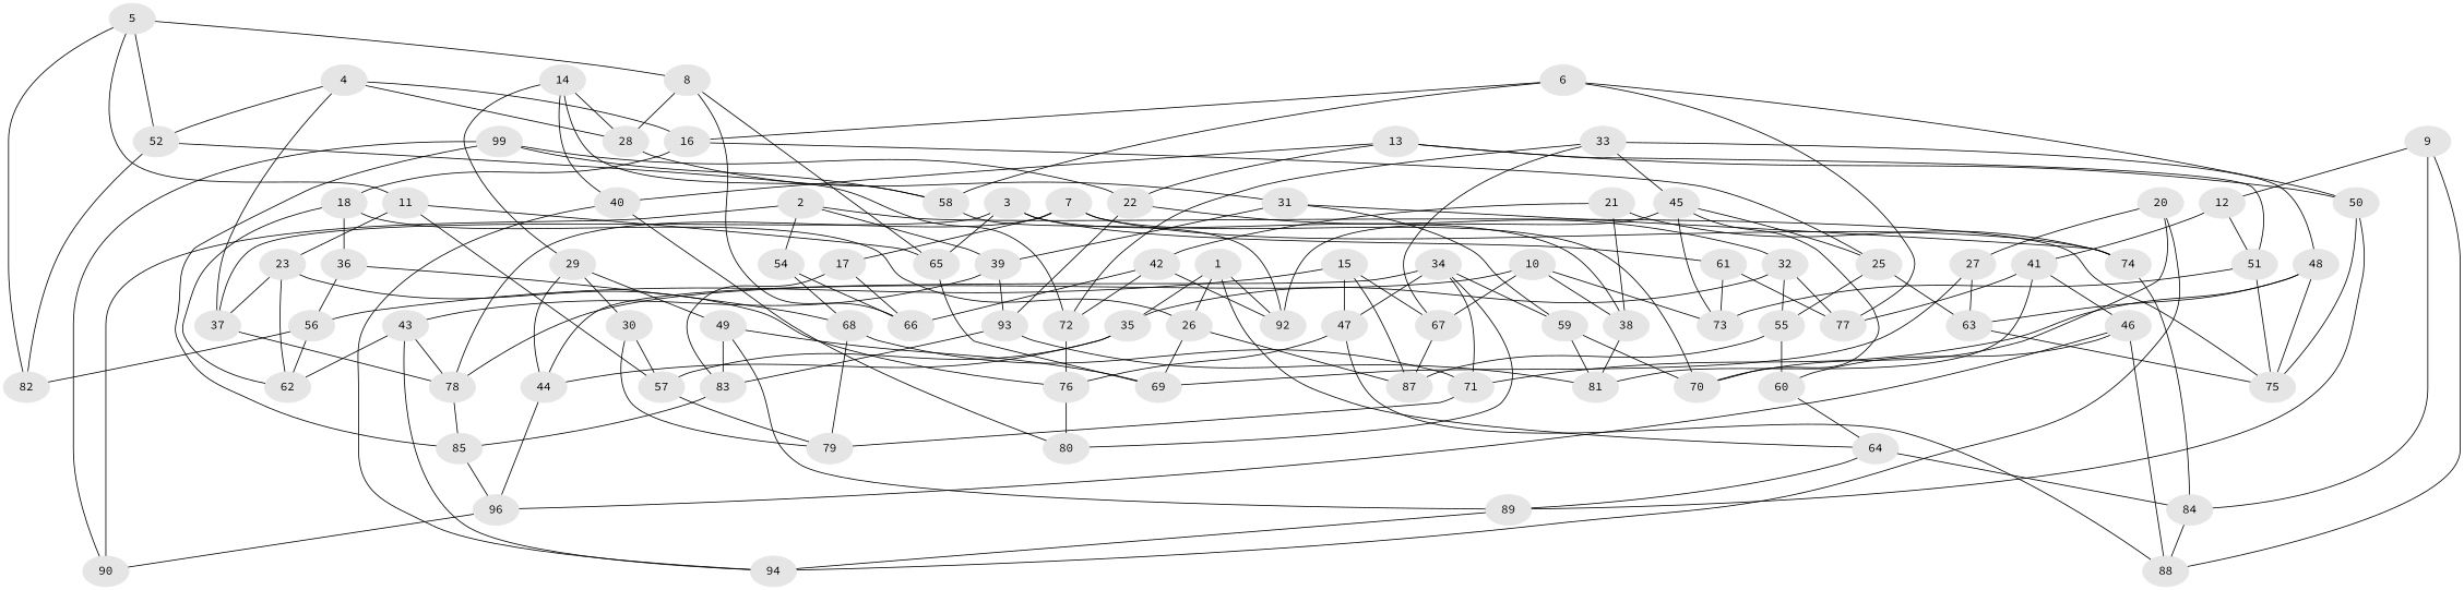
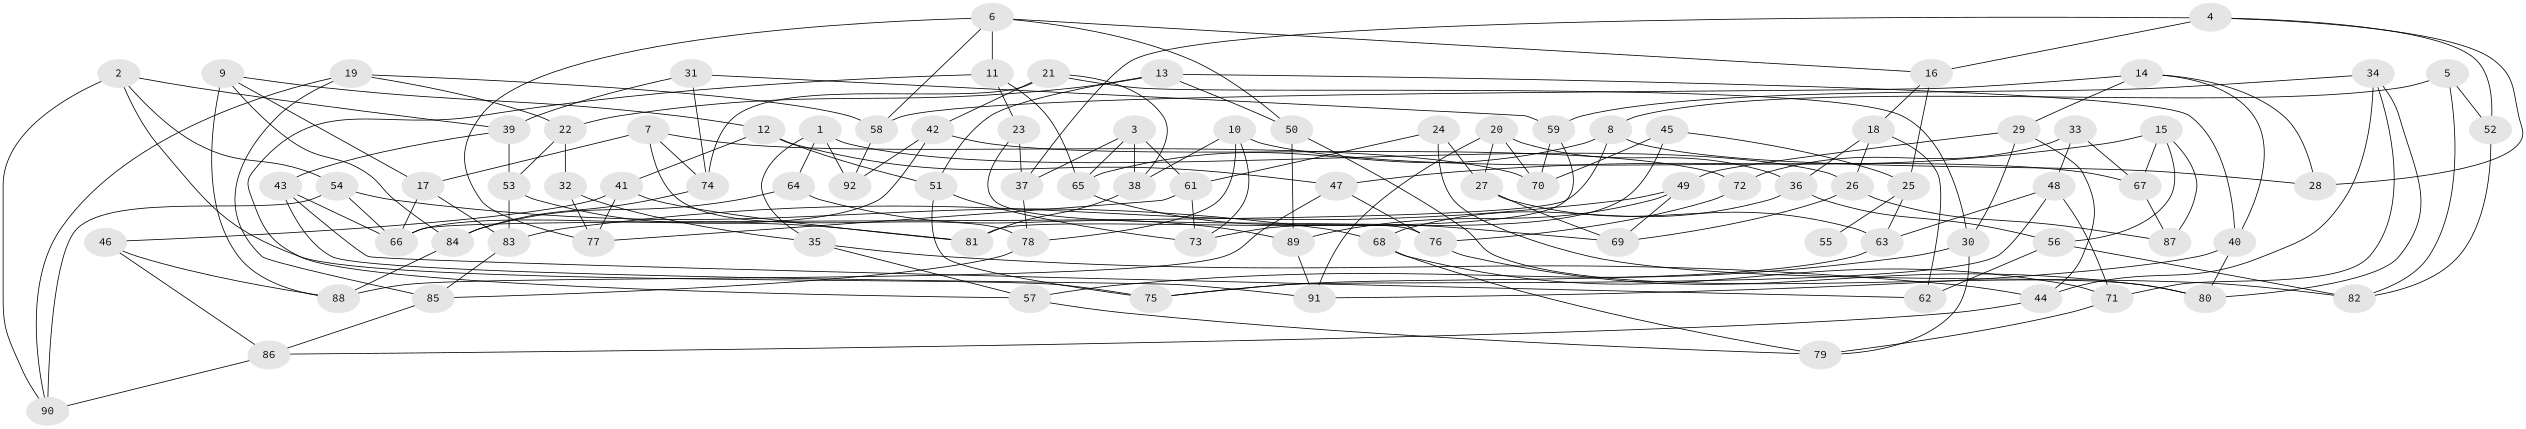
  graph {
    fontname="Source Code Pro"
    node [color=gray90 fontname="Source Code Pro" style=filled]
    edge [fontname="Source Code Pro"]
    1
    26
    35
    64
    92
    87
    69
    57
    44
    84
    89
    2
    39
    54
    75
    90
-   53 [label=93]
+   53
    43
    66
    68
    3
    37
    38
    61
    65
    78
    81
    77
    73
    4
    16
    28
    52
    18
    25
    31
    82
    72
    5
    8
    11
    23
    6
    50
    58
    80
    7
    17
    70
    74
    83
    85
    9
    12
    88
    41
    47
    51
    10
    67
    62
    76
    79
    46
    13
    22
    40
    32
-   91 [label=94]
+   91
    14
    29
    30
    49
    15
    56
    36
    55
    63
-   60
-   19 [label=99]
-   86 [label=96]
+   19
+   86
    20
    27
    21
    42
+   24
    59
    33
    45
    48
    71
    34
    1 -- 26
    1 -- 35
    1 -- 64
    1 -- 92
    26 -- 87
    26 -- 69
    35 -- 57
    35 -- 44
    64 -- 84
    64 -- 89
    57 -- 79
    44 -- 86
    84 -- 88
    89 -- 91
    2 -- 39
    2 -- 54
    2 -- 75
    2 -- 90
    39 -- 53
    39 -- 43
+   54 -- 90
    54 -- 66
    54 -- 68
    53 -- 81
    53 -- 83
-   43 -- 78
+   43 -- 66
    43 -- 62
    43 -- 91
    68 -- 79
    68 -- 71
    3 -- 37
    3 -- 38
    3 -- 61
    3 -- 65
    37 -- 78
    38 -- 81
    61 -- 77
    61 -- 73
    65 -- 69
    78 -- 85
    4 -- 37
    4 -- 16
    4 -- 28
    4 -- 52
    16 -- 18
    16 -- 25
-   28 -- 31
    52 -- 82
-   52 -- 72
    18 -- 26
    18 -- 62
    18 -- 36
    25 -- 55
    25 -- 63
    31 -- 39
    31 -- 74
    31 -- 59
    72 -- 76
    5 -- 52
    5 -- 82
    5 -- 8
-   5 -- 11
+   6 -- 11
    8 -- 66
    8 -- 65
    8 -- 28
    11 -- 57
    11 -- 65
    11 -- 23
    23 -- 37
-   23 -- 62
    23 -- 76
    6 -- 77
    6 -- 16
    6 -- 50
    6 -- 58
    50 -- 89
-   50 -- 75
+   50 -- 80
    58 -- 92
    7 -- 78
    7 -- 17
    7 -- 70
    7 -- 74
    17 -- 66
    17 -- 83
    74 -- 84
    83 -- 85
    85 -- 86
    9 -- 84
+   9 -- 17
    9 -- 12
    9 -- 88
    12 -- 41
-   34 -- 47
+   12 -- 47
    12 -- 51
    41 -- 81
    41 -- 77
    41 -- 46
    47 -- 88
    47 -- 76
    51 -- 75
    51 -- 73
    10 -- 38
    10 -- 78
    10 -- 73
    10 -- 67
    67 -- 87
    76 -- 80
    46 -- 88
-   46 -- 60
    46 -- 86
    13 -- 50
    13 -- 51
    13 -- 22
    13 -- 40
    22 -- 53
    22 -- 32
    40 -- 80
    40 -- 91
    32 -- 35
    32 -- 77
-   32 -- 55
    14 -- 28
    14 -- 58
    14 -- 40
    14 -- 29
    29 -- 44
    29 -- 30
    29 -- 49
    30 -- 57
    30 -- 79
    49 -- 69
    49 -- 89
    49 -- 83
    15 -- 87
    15 -- 47
    15 -- 67
    15 -- 56
    56 -- 82
    56 -- 62
    36 -- 68
    36 -- 56
-   55 -- 87
-   55 -- 60
    63 -- 75
-   60 -- 64
    19 -- 90
    19 -- 58
    19 -- 85
    19 -- 22
    86 -- 90
    20 -- 70
    20 -- 91
+   20 -- 36
    20 -- 27
    27 -- 69
    27 -- 63
    21 -- 38
    21 -- 74
+   21 -- 30
    21 -- 42
    42 -- 92
    42 -- 66
    42 -- 72
+   24 -- 61
+   24 -- 82
+   24 -- 27
    59 -- 81
    59 -- 70
    33 -- 72
    33 -- 67
-   33 -- 45
    33 -- 48
-   45 -- 92
    45 -- 73
    45 -- 25
    45 -- 70
    48 -- 75
    48 -- 63
    48 -- 71
    71 -- 79
    34 -- 44
    34 -- 80
    34 -- 59
    34 -- 71
  }
